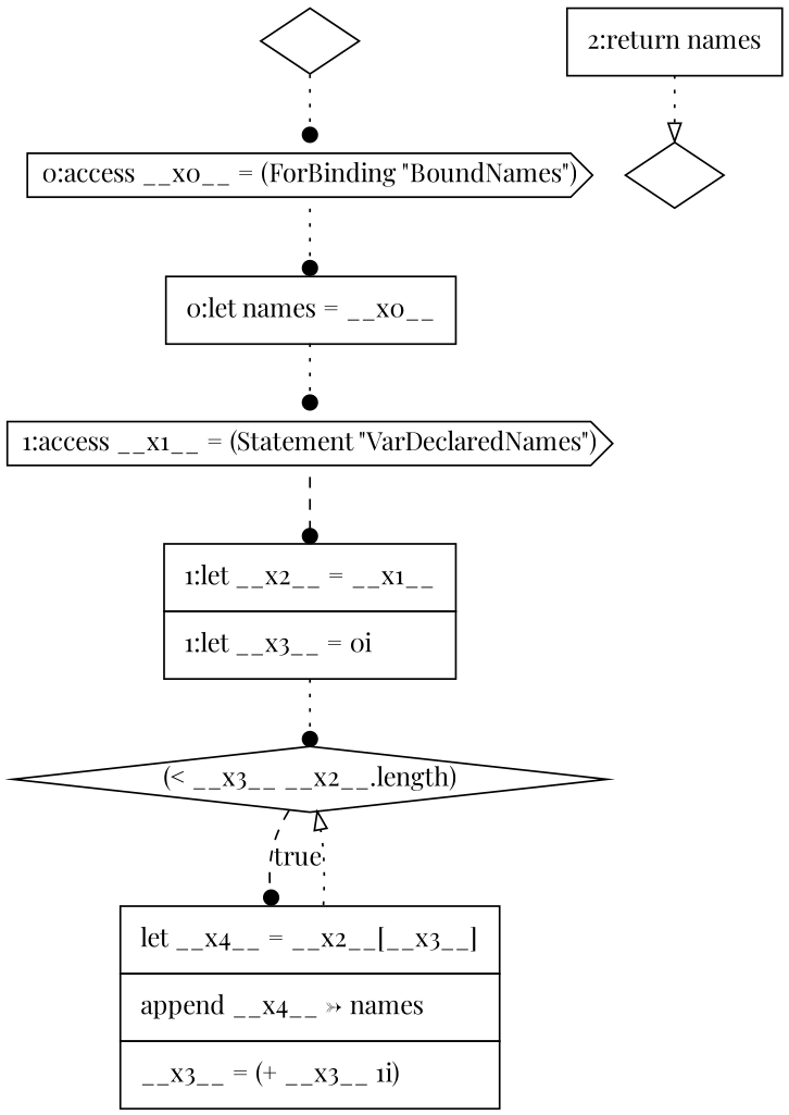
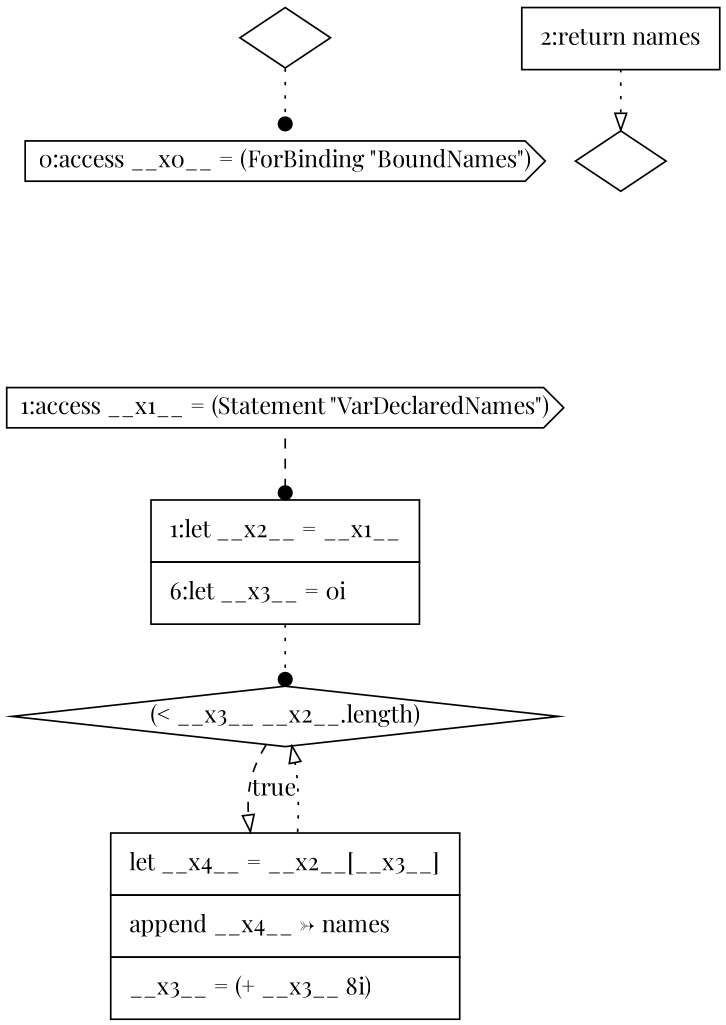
  digraph {
    fontname="Playfair Display"
    node [color=black fillcolor=white fontname="Playfair Display" shape=none style=filled]
    edge [arrowhead=dot color=black fontname="Playfair Display" style=dotted]
    n1 [label=<<font color="black">1:access __x1__ = (Statement &quot;VarDeclaredNames&quot;)</font>> shape=cds]
-   n2 [label=<<font color="black">     <table border="0" cellborder="1" cellspacing="0" cellpadding="10">       <tr><td align="left">1:let __x2__ = __x1__</td></tr>       <tr><td align="left">1:let __x3__ = 0i</td></tr>     </table>   </font>> margin=0]
+   n2 [label=<<font color="black">     <table border="0" cellborder="1" cellspacing="0" cellpadding="10">       <tr><td align="left">1:let __x2__ = __x1__</td></tr>       <tr><td align="left">6:let __x3__ = 0i</td></tr>     </table>   </font>> margin=0]
    n3 [label=<<font color="black">(&lt; __x3__ __x2__.length)</font>> shape=diamond]
    n4 [label=" " shape=diamond]
    n5 [label=<<font color="black">0:access __x0__ = (ForBinding &quot;BoundNames&quot;)</font>> shape=cds]
-   n6 [label=<<font color="black">     <table border="0" cellborder="1" cellspacing="0" cellpadding="10">       <tr><td align="left">0:let names = __x0__</td></tr>     </table>   </font>> margin=0]
    n7 [label=" " shape=diamond]
    n8 [label=<<font color="black">     <table border="0" cellborder="1" cellspacing="0" cellpadding="10">       <tr><td align="left">2:return names</td></tr>     </table>   </font>> margin=0]
-   n9 [label=<<font color="black">     <table border="0" cellborder="1" cellspacing="0" cellpadding="10">       <tr><td align="left">let __x4__ = __x2__[__x3__]</td></tr>       <tr><td align="left">append __x4__ -&gt; names</td></tr>       <tr><td align="left">__x3__ = (+ __x3__ 1i)</td></tr>     </table>   </font>> margin=0]
+   n9 [label=<<font color="black">     <table border="0" cellborder="1" cellspacing="0" cellpadding="10">       <tr><td align="left">let __x4__ = __x2__[__x3__]</td></tr>       <tr><td align="left">append __x4__ -&gt; names</td></tr>       <tr><td align="left">__x3__ = (+ __x3__ 8i)</td></tr>     </table>   </font>> margin=0]
    n1 -> n2 [style=dashed]
    n2 -> n3
-   n3 -> n9 [label=<<font color="black">true</font>> style=dashed]
+   n3 -> n9 [arrowhead=onormal label=<<font color="black">true</font>> style=dashed]
    n4 -> n5
-   n5 -> n6
-   n6 -> n1
    n8 -> n7 [arrowhead=onormal]
    n9 -> n3 [arrowhead=onormal]
  }
